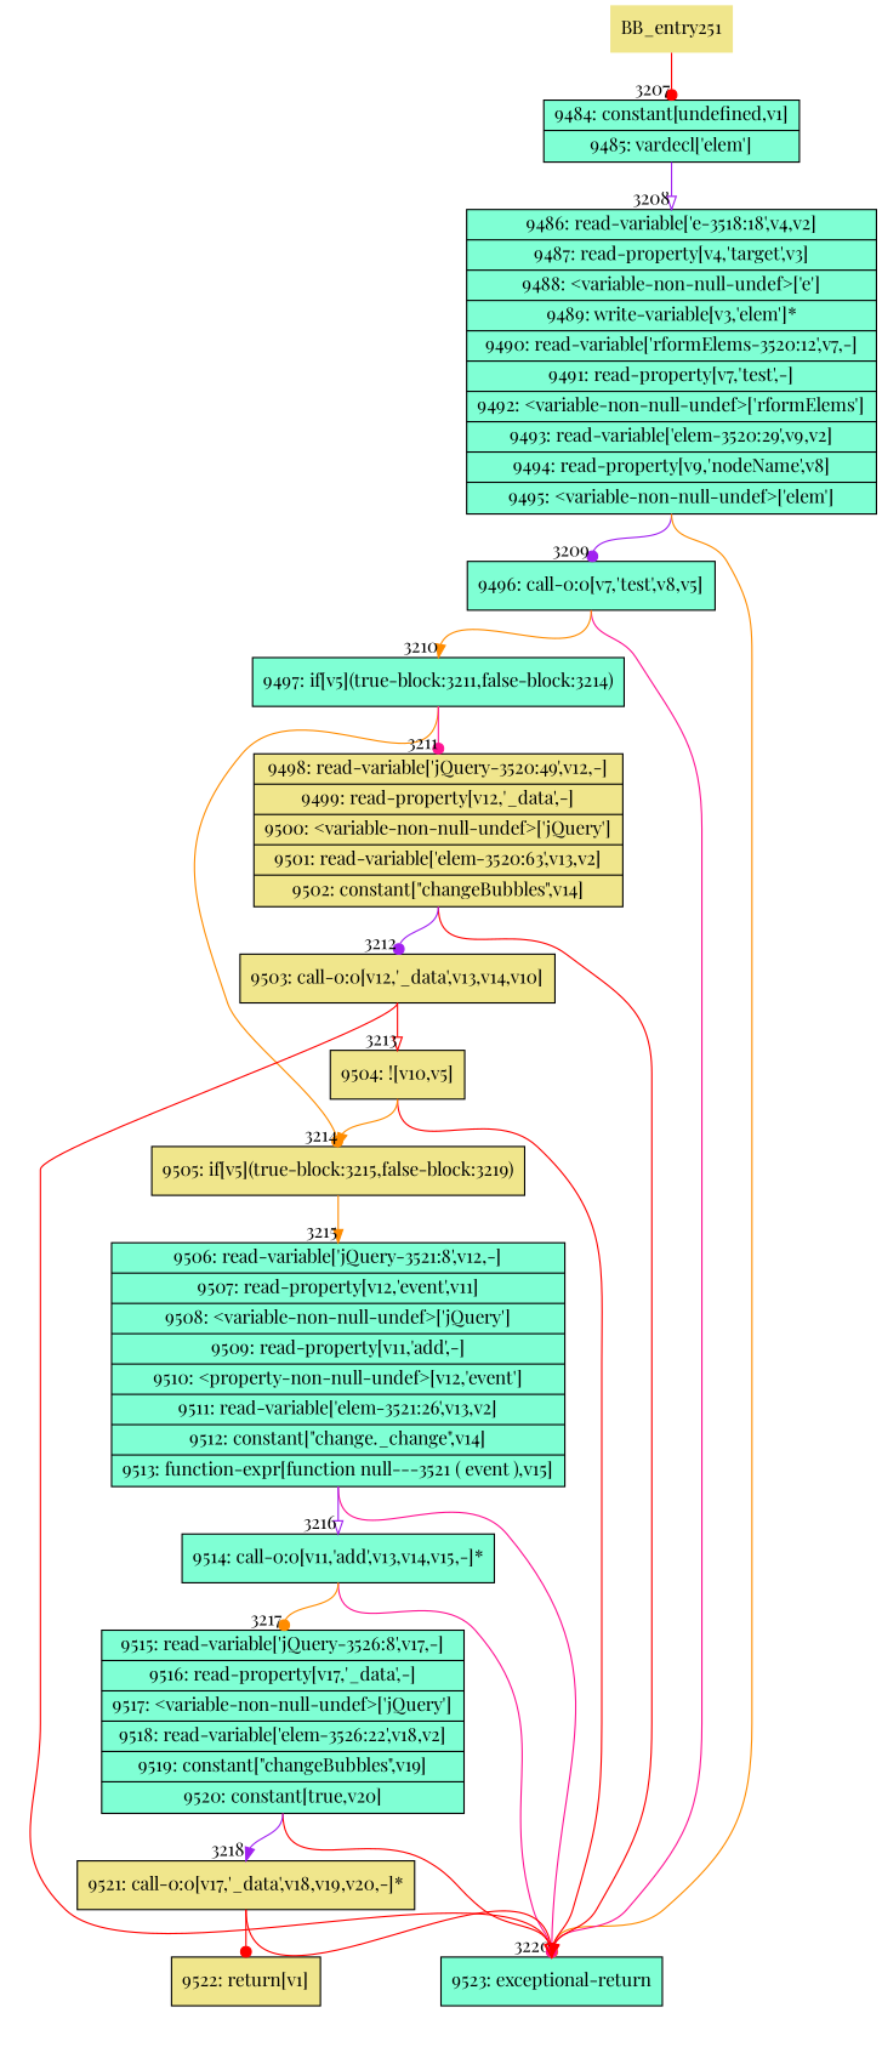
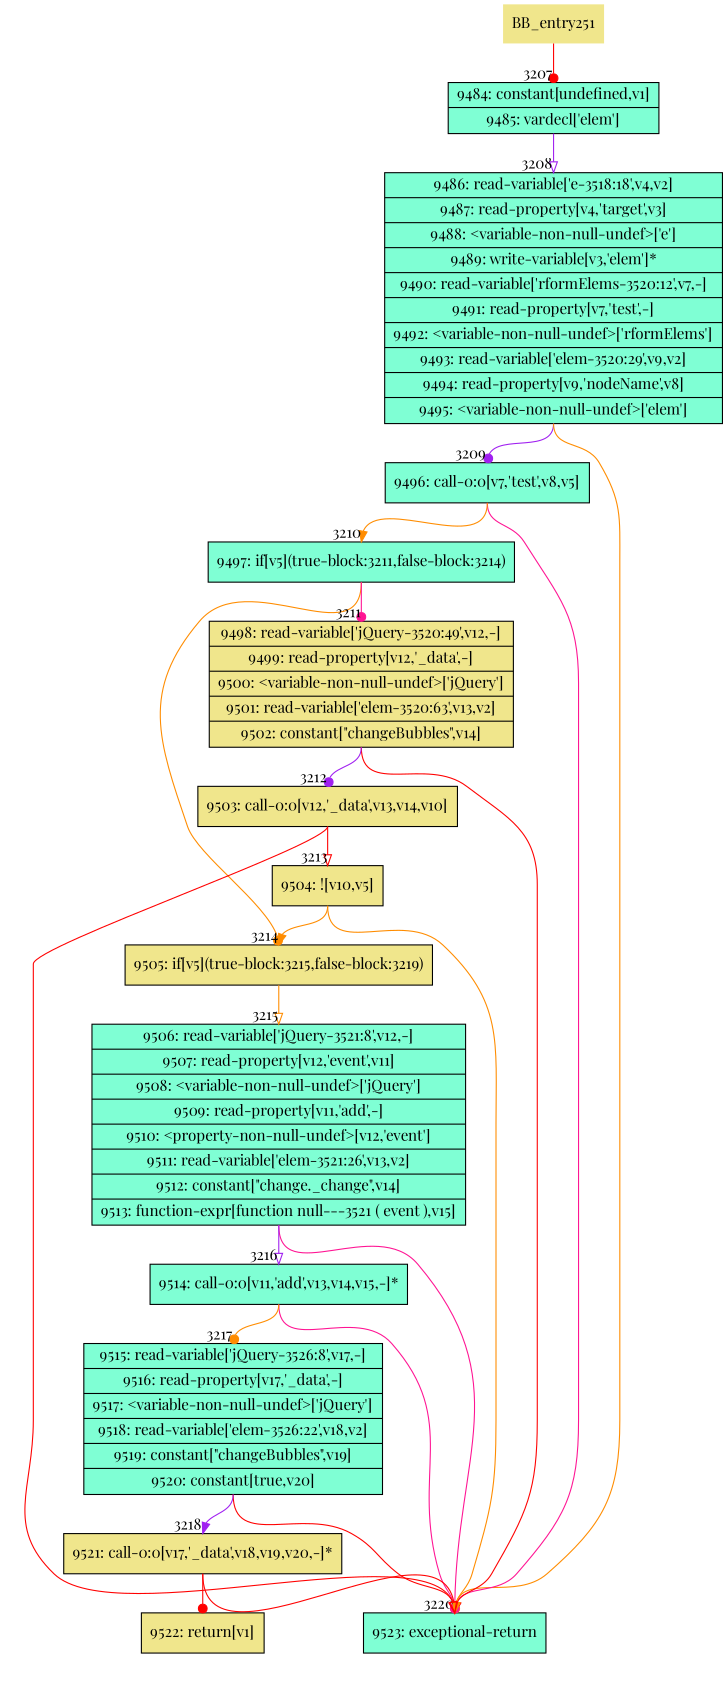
  digraph {
    fontname="Playfair Display"
    rankdir=TD
    node [fillcolor=aquamarine fontname="Playfair Display" shape=record style=filled]
    edge [arrowhead=dot color=red fontname="Playfair Display" headport=n tailport=s]
    n1 [fillcolor=khaki label=BB_entry251 shape=none]
    n2 [label="{9484: constant[undefined,v1]|9485: vardecl['elem']}"]
    n3 [label="{9486: read-variable['e-3518:18',v4,v2]|9487: read-property[v4,'target',v3]|9488: \<variable-non-null-undef\>['e']|9489: write-variable[v3,'elem']*|9490: read-variable['rformElems-3520:12',v7,-]|9491: read-property[v7,'test',-]|9492: \<variable-non-null-undef\>['rformElems']|9493: read-variable['elem-3520:29',v9,v2]|9494: read-property[v9,'nodeName',v8]|9495: \<variable-non-null-undef\>['elem']}"]
    n4 [label="{9496: call-0:0[v7,'test',v8,v5]}"]
    n5 [label="{9523: exceptional-return}"]
    n6 [label="{9497: if[v5](true-block:3211,false-block:3214)}"]
    n7 [fillcolor=khaki label="{9505: if[v5](true-block:3215,false-block:3219)}"]
    n8 [fillcolor=khaki label="{9498: read-variable['jQuery-3520:49',v12,-]|9499: read-property[v12,'_data',-]|9500: \<variable-non-null-undef\>['jQuery']|9501: read-variable['elem-3520:63',v13,v2]|9502: constant[\"changeBubbles\",v14]}"]
    n9 [label="{9506: read-variable['jQuery-3521:8',v12,-]|9507: read-property[v12,'event',v11]|9508: \<variable-non-null-undef\>['jQuery']|9509: read-property[v11,'add',-]|9510: \<property-non-null-undef\>[v12,'event']|9511: read-variable['elem-3521:26',v13,v2]|9512: constant[\"change._change\",v14]|9513: function-expr[function null---3521 ( event ),v15]}"]
    n10 [fillcolor=khaki label="{9503: call-0:0[v12,'_data',v13,v14,v10]}"]
    n11 [label="{9514: call-0:0[v11,'add',v13,v14,v15,-]*}"]
    n12 [fillcolor=khaki label="{9522: return[v1]}"]
    n13 [fillcolor=khaki label="{9504: ![v10,v5]}"]
    n14 [label="{9515: read-variable['jQuery-3526:8',v17,-]|9516: read-property[v17,'_data',-]|9517: \<variable-non-null-undef\>['jQuery']|9518: read-variable['elem-3526:22',v18,v2]|9519: constant[\"changeBubbles\",v19]|9520: constant[true,v20]}"]
    n15 [fillcolor=khaki label="{9521: call-0:0[v17,'_data',v18,v19,v20,-]*}"]
    n1 -> n2 [headlabel="    3207"]
    n2 -> n3 [arrowhead=onormal color=purple headlabel="      3208"]
    n3 -> n4 [color=purple headlabel="      3209"]
    n3 -> n5 [color=darkorange headlabel="      3220"]
    n4 -> n5 [arrowhead=onormal color=deeppink]
    n4 -> n6 [arrowhead=normal color=darkorange headlabel="      3210"]
    n6 -> n7 [color=darkorange headlabel="      3214"]
    n6 -> n8 [color=deeppink headlabel="      3211"]
-   n7 -> n9 [arrowhead=normal color=darkorange headlabel="      3215"]
+   n7 -> n9 [arrowhead=onormal color=darkorange headlabel="      3215"]
    n8 -> n5 [arrowhead=normal]
    n8 -> n10 [color=purple headlabel="      3212"]
    n9 -> n5 [color=deeppink]
    n9 -> n11 [arrowhead=onormal color=purple headlabel="      3216"]
    n10 -> n5 [arrowhead=onormal]
    n10 -> n13 [arrowhead=onormal headlabel="      3213"]
    n11 -> n5 [arrowhead=onormal color=deeppink]
    n11 -> n14 [color=darkorange headlabel="      3217"]
-   n13 -> n5 [arrowhead=normal]
+   n13 -> n5 [arrowhead=normal color=darkorange]
    n13 -> n7 [arrowhead=normal color=darkorange]
    n14 -> n5 [arrowhead=onormal]
    n14 -> n15 [arrowhead=normal color=purple headlabel="      3218"]
    n15 -> n5 [arrowhead=onormal]
    n15 -> n12
  }
